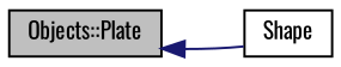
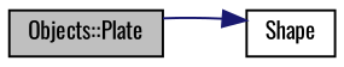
  digraph {
    rankdir=LR
    fontname=Oswald
    node [color=black fontname=Oswald fontsize=10 shape=record style=filled]
    n1 [fillcolor=grey75 fontcolor=black height=0.2 label="Objects::Plate" width=0.4]
    n2 [fillcolor=white height=0.2 label=Shape width=0.4]
-   n1 -> n2 [color=midnightblue dir=back fontname=Oswald fontsize=10 labelfontname=Helvetica labelfontsize=10 style=solid]
+   n2 -> n1 [color=midnightblue dir=back fontname=Oswald fontsize=10 labelfontname=Helvetica labelfontsize=10 style=solid]
  }
